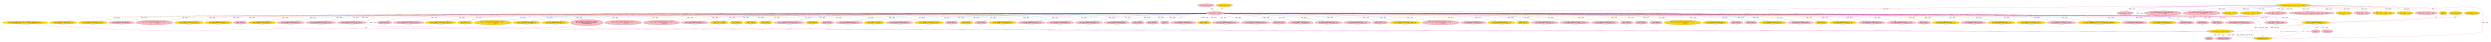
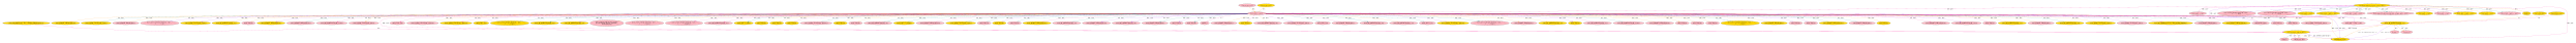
  digraph {
    fontname="JetBrains Mono"
    node [fillcolor=lightpink fontname="JetBrains Mono" style=filled]
    edge [arrowhead=odot color=darkorange fontname="JetBrains Mono"]
    n1 [fillcolor=gold label="(Call,ND_TCHECK2(tptr[0], 4))"]
    n2 [fillcolor=gold label="(Call,EXTRACT_32BITS(tptr))"]
    n3 [label="(Block,)"]
    n4 [fillcolor=gold label="(MethodReturn,RET)"]
    n5 [label="(Literal,4)"]
    n6 [label="(Block,)"]
    n7 [label="(Identifier,tptr)"]
    n8 [label="(Call,tptr = pptr)"]
    n9 [label="(Call,tptr-3)"]
    n10 [label="(Call,tptr+6)"]
    n11 [label="(Call,ipaddr_string(ndo, tptr))"]
    n12 [fillcolor=gold label="(Call,EXTRACT_32BITS(tptr+2))"]
    n13 [fillcolor=gold label="(Call,ipaddr_string(ndo, tptr))"]
    n14 [label="(Call,EXTRACT_32BITS(tptr))"]
    n15 [label="(Call,print_unknown_data(ndo, tptr, \"\n\t      \", 8))"]
    n16 [fillcolor=gold label="(Call,ipaddr_string(ndo, tptr))"]
    n17 [fillcolor=gold label="(Call,ND_TCHECK2(tptr[0], 4))"]
    n18 [label="(Call,tptr+4)"]
    n19 [fillcolor=gold label="(Call,EXTRACT_16BITS(tptr+4))"]
    n20 [label="(Call,EXTRACT_32BITS(tptr+4))"]
    n21 [label="(Call,ND_TCHECK2(tptr[0], tlen))"]
    n22 [label="(Call,ipaddr_string(ndo, tptr))"]
    n23 [label="(Call,tptr < pptr + len)"]
    n24 [label="(Call,tptr +=8)"]
    n25 [label="(Call,ipaddr_string(ndo, tptr+2))"]
    n26 [fillcolor=gold label="(Call,ipaddr_string(ndo, tptr+4))"]
    n27 [fillcolor=gold label="(Call,tptr +=4)"]
    n28 [fillcolor=gold label="(Call,print_unknown_data(ndo, tptr, \"\n\t    \", tlen))"]
    n29 [fillcolor=gold label="(Call,ND_TCHECK2(tptr[0], 8))"]
    n30 [fillcolor=gold label="(Call,ND_TCHECK2(tptr[0], 4))"]
    n31 [label="(Call,tok2str(bgp_origin_values,\n\t\t\t\t\t\t\"Unknown Origin Typecode\",\n\t\t\t\t\t\ttptr[0]))"]
    n32 [label="(Call,print_unknown_data(ndo, tptr, \"\n\t      \", tlen))"]
    n33 [label="(Call,print_unknown_data(ndo, tptr,\"\n\t      \", length))"]
    n34 [label="(Call,ND_TCHECK2(tptr[0], 8))"]
    n35 [fillcolor=gold label="(Call,tptr += tlen)"]
    n36 [fillcolor=gold label="(Call,tptr+3)"]
    n37 [fillcolor=gold label="(Call,tptr+2)"]
    n38 [fillcolor=gold label="(Call,tptr+2)"]
    n39 [label="(Call,ipaddr_string(ndo, tptr+2))"]
    n40 [fillcolor=gold label="(Call,tptr+2)"]
    n41 [label="(Call,tptr+2)"]
    n42 [label="(Call,ND_TCHECK2(tptr[0], 3))"]
    n43 [fillcolor=gold label="(Call,tptr += length)"]
    n44 [label="(Call,EXTRACT_32BITS(tptr+2))"]
    n45 [fillcolor=gold label="(Call,ipaddr_string(ndo, tptr))"]
    n46 [label="(Call,tptr+1)"]
    n47 [fillcolor=gold label="(Call,tptr+2)"]
    n48 [label="(Call,tptr+6)"]
    n49 [fillcolor=gold label="(Call,EXTRACT_16BITS(tptr+1))"]
    n50 [label="(Call,ND_TCHECK2(tptr[0], 4))"]
    n51 [label="(Call,EXTRACT_24BITS(tptr+2))"]
    n52 [label="(Call,ND_TCHECK2(tptr[0], 8))"]
    n53 [label="(Call,EXTRACT_16BITS(tptr))"]
    n54 [label="(Call,tptr+4)"]
    n55 [label="(Call,tptr+2)"]
    n56 [label="(Block,)"]
    n57 [label="(Call,EXTRACT_32BITS(tptr))"]
    n58 [fillcolor=gold label="(Call,tptr+4)"]
    n59 [label="(Call,ND_TCHECK2(tptr[0], 8))"]
    n60 [label="(Call,ipaddr_string(ndo, tptr))"]
    n61 [label="(Call,tptr +=5)"]
    n62 [label="(Call,EXTRACT_16BITS(tptr))"]
    n63 [label="(Call,ND_TCHECK2(tptr[0], 8))"]
    n64 [label="(Call,ND_TCHECK2(tptr[0], 4))"]
    n65 [label="(Call,tptr += 3)"]
    n66 [fillcolor=gold label="(Call,ipaddr_string(ndo, tptr+2))"]
    n67 [label="(Call,print_unknown_data(ndo, tptr, \"\n\t    \", tlen))"]
    n68 [label="(Call,EXTRACT_32BITS(tptr))"]
    n69 [fillcolor=gold label="(Call,ND_TCHECK2(tptr[0], 4))"]
    n70 [fillcolor=gold label="(Call,tptr+2)"]
    n71 [label="(Call,ND_TCHECK2(tptr[0], 5))"]
    n72 [label="(Call,ND_TCHECK2(tptr[0], tlen))"]
    n73 [label="(Call,EXTRACT_16BITS(tptr+6))"]
    n74 [label="(Call,tptr+2)"]
    n75 [label="(Call,tptr+6)"]
    n76 [label="(Call,tptr+6)"]
    n77 [fillcolor=gold label="(Call,print_unknown_data(ndo, tptr, \"\n\t    \", tlen))"]
    n78 [fillcolor=gold label="(Call,EXTRACT_16BITS(tptr))"]
    n79 [label="(Call,tptr+6)"]
    n80 [label="(Call,tptr+2)"]
    n81 [fillcolor=gold label="(Call,EXTRACT_16BITS(tptr+2))"]
    n82 [label="(Call,EXTRACT_32BITS(tptr))"]
    n83 [fillcolor=gold label="(Call,tptr+7)"]
-   n84 [fillcolor=gold label="(Call,ND_TCHECK2(tptr[0], 2))"]
    n85 [label="(Call,EXTRACT_16BITS(tptr+2))"]
    n86 [label="(Call,ND_TCHECK2(tptr[0], len))"]
    n87 [label="(Call,tptr+1)"]
    n88 [fillcolor=gold label="(Call,ND_TCHECK2(tptr[0], 4))"]
    n89 [label="(Call,EXTRACT_32BITS(tptr))"]
    n90 [fillcolor=gold label="(Call,ND_TCHECK2(tptr[0], 3))"]
    n91 [fillcolor=gold label="(Call,ipaddr_string(ndo, tptr))"]
    n92 [label="(Call,ipaddr_string(ndo, tptr))"]
    n93 [fillcolor=gold label="(Call,ND_TCHECK2(tptr[0], BGP_MP_NLRI_MINSIZE))"]
    n94 [label="(Call,EXTRACT_16BITS(tptr))"]
    n95 [fillcolor=gold label="(Call,EXTRACT_16BITS(tptr+6))"]
    n96 [label="(Identifier,pptr)"]
    n97 [fillcolor=gold label="(MethodParameterIn,const u_char *pptr)"]
    n98 [label="(Call,pptr + len)"]
    n99 [label="(Call,print_unknown_data(ndo, pptr, \"\n\t    \", len))"]
    n100 [label="(Call,print_unknown_data(ndo, pptr, \"\n\t    \", len))"]
    n101 [fillcolor=gold label="(Call,pptr + len)"]
    n102 [fillcolor=gold label="(Call,tptr < pptr + len)"]
    n103 [label="(Call,tptr = pptr + len)"]
    n104 [label="(Call,bgp_attr_get_as_size(ndo, atype, pptr, len))"]
    n105 [fillcolor=gold label="(Call,pptr + len)"]
    n106 [label="(Call,pptr + len)"]
    n107 [fillcolor=gold label="(Call,tptr = pptr + len)"]
    n108 [fillcolor=gold label="(Call,pptr + len)"]
    n109 [label="(Call,tptr < pptr + len)"]
    1000125 [fillcolor=gold]
    n111 [fillcolor=gold label="(Identifier,ndo)"]
    n112 [label="(Identifier,tlen)"]
    n113 [fillcolor=gold label="(Identifier,tptr)"]
    n114 [fillcolor=gold label="(Call,tptr[0])"]
    n115 [fillcolor=gold label="(Call,ND_PRINT((ndo, \"%u\", EXTRACT_32BITS(tptr))))"]
    n1 -> n2 [arrowhead=dot color=deeppink label="DDG: tptr[0]"]
    n1 -> n3 [label="AST: "]
    n1 -> n4 [arrowhead=onormal color=purple label="DDG: tptr[0]"]
    n1 -> n4 [label="DDG: ND_TCHECK2(tptr[0], 4)"]
    n1 -> n5 [arrowhead=dot label="CFG: "]
    n2 -> n4 [arrowhead=dot color=purple label="DDG: EXTRACT_32BITS(tptr)"]
    n2 -> n4 [arrowhead=onormal label="DDG: tptr"]
    n2 -> n6 [color=teal label="AST: "]
    n2 -> n7 [color=deeppink label="CFG: "]
    n5 -> n1 [color=teal label="AST: "]
    n7 -> n2 [arrowhead=onormal label="AST: "]
    n8 -> n1 [arrowhead=onormal color=deeppink label="DDG: tptr"]
    n8 -> n2 [color=deeppink label="DDG: tptr"]
    n8 -> n4 [arrowhead=onormal label="DDG: tptr"]
    n8 -> n4 [color=purple label="DDG: pptr"]
    n8 -> n9 [color=purple label="DDG: tptr"]
    n8 -> n10 [arrowhead=dot color=teal label="DDG: tptr"]
    n8 -> n11 [label="DDG: tptr"]
    n8 -> n12 [arrowhead=dot label="DDG: tptr"]
    n8 -> n13 [color=teal label="DDG: tptr"]
    n8 -> n14 [label="DDG: tptr"]
    n8 -> n15 [arrowhead=onormal color=purple label="DDG: tptr"]
    n8 -> n16 [arrowhead=dot color=purple label="DDG: tptr"]
    n8 -> n17 [arrowhead=onormal label="DDG: tptr"]
    n8 -> n18 [arrowhead=onormal label="DDG: tptr"]
    n8 -> n19 [arrowhead=dot color=purple label="DDG: tptr"]
    n8 -> n20 [arrowhead=onormal color=teal label="DDG: tptr"]
    n8 -> n21 [arrowhead=dot color=deeppink label="DDG: tptr"]
    n8 -> n22 [arrowhead=dot label="DDG: tptr"]
    n8 -> n23 [color=deeppink label="DDG: tptr"]
    n8 -> n24 [arrowhead=dot color=deeppink label="DDG: tptr"]
    n8 -> n25 [label="DDG: tptr"]
    n8 -> n26 [arrowhead=dot color=deeppink label="DDG: tptr"]
    n8 -> n27 [color=purple label="DDG: tptr"]
    n8 -> n28 [color=teal label="DDG: tptr"]
    n8 -> n29 [arrowhead=dot color=teal label="DDG: tptr"]
    n8 -> n30 [arrowhead=dot color=purple label="DDG: tptr"]
    n8 -> n31 [arrowhead=onormal label="DDG: tptr"]
    n8 -> n32 [label="DDG: tptr"]
    n8 -> n33 [arrowhead=dot color=deeppink label="DDG: tptr"]
    n8 -> n34 [arrowhead=dot color=deeppink label="DDG: tptr"]
    n8 -> n35 [arrowhead=dot color=teal label="DDG: tptr"]
    n8 -> n36 [arrowhead=onormal label="DDG: tptr"]
    n8 -> n37 [arrowhead=dot label="DDG: tptr"]
    n8 -> n38 [color=deeppink label="DDG: tptr"]
    n8 -> n39 [arrowhead=onormal color=teal label="DDG: tptr"]
    n8 -> n40 [label="DDG: tptr"]
    n8 -> n41 [arrowhead=onormal label="DDG: tptr"]
    n8 -> n42 [arrowhead=onormal color=teal label="DDG: tptr"]
    n8 -> n43 [arrowhead=onormal color=teal label="DDG: tptr"]
    n8 -> n44 [color=deeppink label="DDG: tptr"]
    n8 -> n45 [color=teal label="DDG: tptr"]
    n8 -> n46 [color=teal label="DDG: tptr"]
    n8 -> n47 [color=purple label="DDG: tptr"]
    n8 -> n48 [arrowhead=onormal color=teal label="DDG: tptr"]
    n8 -> n49 [arrowhead=onormal color=deeppink label="DDG: tptr"]
    n8 -> n50 [color=teal label="DDG: tptr"]
    n8 -> n51 [arrowhead=dot color=purple label="DDG: tptr"]
    n8 -> n52 [arrowhead=dot color=purple label="DDG: tptr"]
    n8 -> n53 [arrowhead=dot color=teal label="DDG: tptr"]
    n8 -> n54 [arrowhead=dot color=purple label="DDG: tptr"]
    n8 -> n55 [arrowhead=dot color=teal label="DDG: tptr"]
    n8 -> n56 [arrowhead=onormal color=deeppink label="AST: "]
    n8 -> n57 [arrowhead=onormal label="DDG: tptr"]
    n8 -> n58 [arrowhead=onormal color=deeppink label="DDG: tptr"]
    n8 -> n59 [label="DDG: tptr"]
    n8 -> n60 [arrowhead=onormal color=purple label="DDG: tptr"]
    n8 -> n61 [arrowhead=onormal color=teal label="DDG: tptr"]
    n8 -> n62 [color=deeppink label="DDG: tptr"]
    n8 -> n63 [arrowhead=dot color=teal label="DDG: tptr"]
    n8 -> n64 [arrowhead=onormal label="DDG: tptr"]
    n8 -> n65 [arrowhead=onormal color=teal label="DDG: tptr"]
    n8 -> n66 [arrowhead=onormal color=purple label="DDG: tptr"]
    n8 -> n67 [arrowhead=dot color=teal label="DDG: tptr"]
    n8 -> n68 [arrowhead=dot label="DDG: tptr"]
    n8 -> n69 [arrowhead=dot label="DDG: tptr"]
    n8 -> n70 [arrowhead=dot color=purple label="DDG: tptr"]
    n8 -> n71 [color=deeppink label="DDG: tptr"]
    n8 -> n72 [arrowhead=onormal color=teal label="DDG: tptr"]
    n8 -> n73 [label="DDG: tptr"]
    n8 -> n74 [arrowhead=dot label="DDG: tptr"]
    n8 -> n75 [label="DDG: tptr"]
    n8 -> n76 [label="DDG: tptr"]
    n8 -> n77 [color=teal label="DDG: tptr"]
    n8 -> n78 [label="DDG: tptr"]
    n8 -> n79 [color=purple label="DDG: tptr"]
    n8 -> n80 [color=purple label="DDG: tptr"]
    n8 -> n81 [color=teal label="DDG: tptr"]
    n8 -> n82 [arrowhead=onormal color=teal label="DDG: tptr"]
    n8 -> n83 [label="DDG: pptr"]
-   n8 -> n84 [arrowhead=dot label="DDG: tptr"]
    n8 -> n85 [arrowhead=dot color=deeppink label="DDG: tptr"]
    n8 -> n86 [arrowhead=dot color=purple label="DDG: tptr"]
    n8 -> n87 [color=deeppink label="DDG: tptr"]
    n8 -> n88 [arrowhead=onormal label="DDG: tptr"]
    n8 -> n89 [label="DDG: tptr"]
    n8 -> n90 [arrowhead=onormal color=teal label="DDG: tptr"]
    n8 -> n91 [arrowhead=dot label="DDG: tptr"]
    n8 -> n92 [arrowhead=onormal color=purple label="DDG: tptr"]
    n8 -> n93 [arrowhead=dot color=deeppink label="DDG: tptr"]
    n8 -> n94 [color=teal label="DDG: tptr"]
    n8 -> n95 [color=deeppink label="DDG: tptr"]
    n8 -> n96 [color=purple label="CFG: "]
    n96 -> n8 [arrowhead=onormal color=deeppink label="AST: "]
    n97 -> n4 [color=deeppink label="DDG: pptr"]
    n97 -> n8 [arrowhead=onormal color=deeppink label="DDG: pptr"]
    n97 -> n23 [color=purple label="DDG: pptr"]
    n97 -> n98 [arrowhead=onormal color=deeppink label="DDG: pptr"]
    n97 -> n99 [arrowhead=onormal color=purple label="DDG: pptr"]
    n97 -> n100 [arrowhead=onormal color=purple label="DDG: pptr"]
    n97 -> n101 [arrowhead=onormal color=teal label="DDG: pptr"]
    n97 -> n102 [arrowhead=dot color=purple label="DDG: pptr"]
    n97 -> n103 [color=teal label="DDG: pptr"]
    n97 -> n104 [arrowhead=dot color=teal label="DDG: pptr"]
    n97 -> n105 [arrowhead=onormal color=deeppink label="DDG: pptr"]
    n97 -> n106 [arrowhead=onormal color=deeppink label="DDG: pptr"]
    n97 -> n107 [arrowhead=dot color=purple label="DDG: pptr"]
    n97 -> n108 [arrowhead=onormal label="DDG: pptr"]
    n97 -> n109 [arrowhead=onormal color=teal label="DDG: pptr"]
    n97 -> 1000125 [arrowhead=onormal label="AST: "]
    n111 -> n1 [arrowhead=onormal color=deeppink label="CFG: "]
    n112 -> n8 [arrowhead=dot label="CFG: "]
    n113 -> n8 [label="AST: "]
    n114 -> n1 [arrowhead=onormal label="AST: "]
    n115 -> n2 [arrowhead=dot color=deeppink label="CFG: "]
  }
